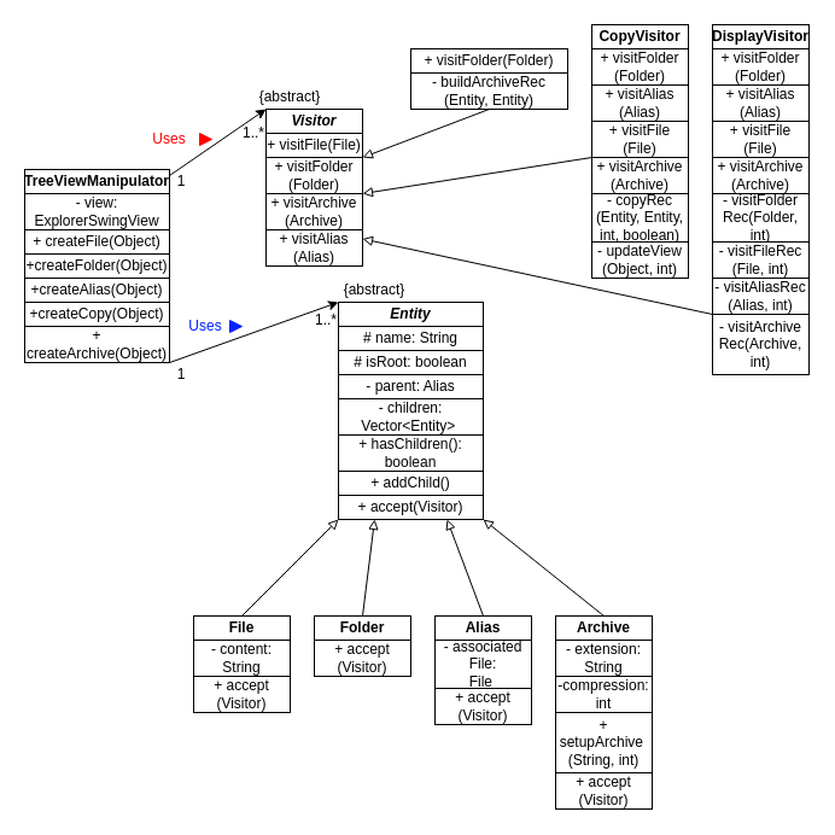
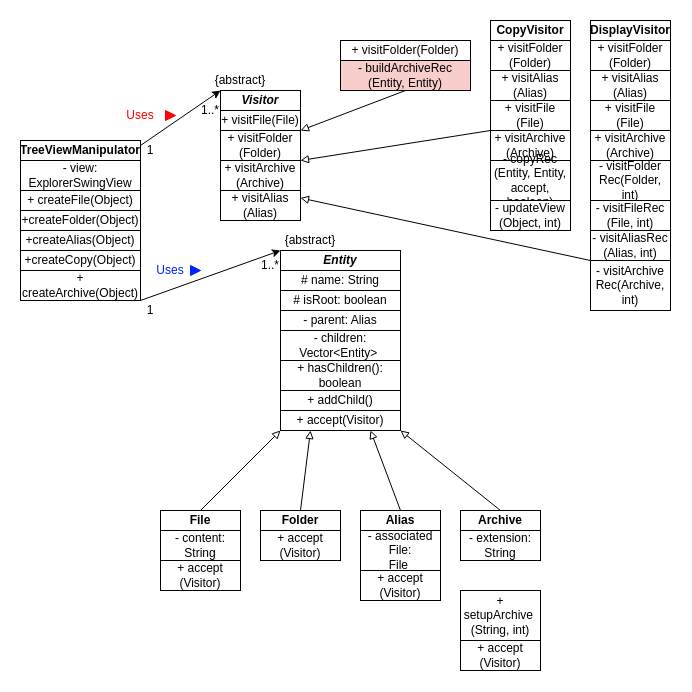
  <mxCell id="0" />
  <mxCell id="1" parent="0" />
  <mxCell id="2" value="" style="rounded=0;whiteSpace=wrap;html=1;fillColor=none;" vertex="1" parent="1"><mxGeometry x="20" y="140" width="120" height="20" as="geometry" /></mxCell>
  <mxCell id="3" value="&lt;b&gt;TreeViewManipulator&lt;/b&gt;" style="text;html=1;strokeColor=none;fillColor=none;align=center;verticalAlign=middle;whiteSpace=wrap;rounded=0;" vertex="1" parent="1"><mxGeometry x="60" y="140" width="40" height="20" as="geometry" /></mxCell>
  <mxCell id="4" value="- view:&lt;br&gt;ExplorerSwingView" style="rounded=0;whiteSpace=wrap;html=1;strokeColor=#000000;fillColor=none;" vertex="1" parent="1"><mxGeometry x="20" y="160" width="120" height="30" as="geometry" /></mxCell>
  <mxCell id="5" value="+ createFile(Object)" style="rounded=0;whiteSpace=wrap;html=1;strokeColor=#000000;fillColor=none;" vertex="1" parent="1"><mxGeometry x="20" y="190" width="120" height="20" as="geometry" /></mxCell>
  <mxCell id="6" value="+createFolder(Object)" style="rounded=0;whiteSpace=wrap;html=1;strokeColor=#000000;fillColor=none;" vertex="1" parent="1"><mxGeometry x="20" y="210" width="120" height="20" as="geometry" /></mxCell>
  <mxCell id="7" value="+createAlias(Object)" style="rounded=0;whiteSpace=wrap;html=1;strokeColor=#000000;fillColor=none;" vertex="1" parent="1"><mxGeometry x="20" y="230" width="120" height="20" as="geometry" /></mxCell>
  <mxCell id="8" value="+createCopy(Object)" style="rounded=0;whiteSpace=wrap;html=1;strokeColor=#000000;fillColor=none;" vertex="1" parent="1"><mxGeometry x="20" y="250" width="120" height="20" as="geometry" /></mxCell>
  <mxCell id="9" value="+ createArchive(Object)" style="rounded=0;whiteSpace=wrap;html=1;strokeColor=#000000;fillColor=none;" vertex="1" parent="1"><mxGeometry x="20" y="270" width="120" height="30" as="geometry" /></mxCell>
  <mxCell id="10" value="&lt;b&gt;File&lt;/b&gt;" style="rounded=0;whiteSpace=wrap;html=1;" vertex="1" parent="1"><mxGeometry x="160" y="510" width="80" height="20" as="geometry" /></mxCell>
  <mxCell id="11" value="&lt;b&gt;Folder&lt;/b&gt;&lt;span style=&quot;color: rgba(0 , 0 , 0 , 0) ; font-family: monospace ; font-size: 0px&quot;&gt;%3CmxGraphModel%3E%3Croot%3E%3CmxCell%20id%3D%220%22%2F%3E%3CmxCell%20id%3D%221%22%20parent%3D%220%22%2F%3E%3CmxCell%20id%3D%222%22%20value%3D%22%26lt%3Bb%26gt%3BFile%26lt%3B%2Fb%26gt%3B%22%20style%3D%22rounded%3D0%3BwhiteSpace%3Dwrap%3Bhtml%3D1%3B%22%20vertex%3D%221%22%20parent%3D%221%22%3E%3CmxGeometry%20x%3D%2240%22%20y%3D%22360%22%20width%3D%22120%22%20height%3D%2220%22%20as%3D%22geometry%22%2F%3E%3C%2FmxCell%3E%3C%2Froot%3E%3C%2FmxGraphModel%3E&lt;/span&gt;" style="rounded=0;whiteSpace=wrap;html=1;" vertex="1" parent="1"><mxGeometry x="260" y="510" width="80" height="20" as="geometry" /></mxCell>
  <mxCell id="12" value="&lt;b&gt;Alias&lt;/b&gt;" style="rounded=0;whiteSpace=wrap;html=1;" vertex="1" parent="1"><mxGeometry x="360" y="510" width="80" height="20" as="geometry" /></mxCell>
  <mxCell id="13" value="&lt;b&gt;Archive&lt;/b&gt;" style="rounded=0;whiteSpace=wrap;html=1;" vertex="1" parent="1"><mxGeometry x="460" y="510" width="80" height="20" as="geometry" /></mxCell>
  <mxCell id="14" value="- content:&lt;br&gt;&amp;nbsp;String&amp;nbsp;" style="rounded=0;whiteSpace=wrap;html=1;" vertex="1" parent="1"><mxGeometry x="160" y="530" width="80" height="30" as="geometry" /></mxCell>
  <mxCell id="15" value="" style="endArrow=block;html=1;endFill=0;exitX=0.5;exitY=0;exitDx=0;exitDy=0;entryX=0;entryY=1;entryDx=0;entryDy=0;" edge="1" parent="1" source="10"><mxGeometry width="50" height="50" relative="1" as="geometry"><mxPoint x="230" y="440" as="sourcePoint" /><mxPoint x="280" y="430" as="targetPoint" /></mxGeometry></mxCell>
  <mxCell id="16" value="" style="endArrow=block;html=1;endFill=0;exitX=0.5;exitY=0;exitDx=0;exitDy=0;entryX=0.25;entryY=1;entryDx=0;entryDy=0;" edge="1" parent="1" source="11"><mxGeometry width="50" height="50" relative="1" as="geometry"><mxPoint x="210" y="520" as="sourcePoint" /><mxPoint x="310" y="430" as="targetPoint" /></mxGeometry></mxCell>
  <mxCell id="17" value="" style="endArrow=block;html=1;endFill=0;exitX=0.5;exitY=0;exitDx=0;exitDy=0;entryX=0.75;entryY=1;entryDx=0;entryDy=0;" edge="1" parent="1"><mxGeometry width="50" height="50" relative="1" as="geometry"><mxPoint x="400" y="510" as="sourcePoint" /><mxPoint x="370" y="430" as="targetPoint" /></mxGeometry></mxCell>
  <mxCell id="18" value="" style="endArrow=block;html=1;endFill=0;exitX=0.5;exitY=0;exitDx=0;exitDy=0;entryX=1;entryY=1;entryDx=0;entryDy=0;" edge="1" parent="1"><mxGeometry width="50" height="50" relative="1" as="geometry"><mxPoint x="500" y="510" as="sourcePoint" /><mxPoint x="400" y="430" as="targetPoint" /></mxGeometry></mxCell>
  <mxCell id="19" value="- associated&lt;br&gt;File:&lt;br&gt;File&amp;nbsp;" style="rounded=0;whiteSpace=wrap;html=1;" vertex="1" parent="1"><mxGeometry x="360" y="530" width="80" height="40" as="geometry" /></mxCell>
  <mxCell id="20" value="- extension: String" style="rounded=0;whiteSpace=wrap;html=1;" vertex="1" parent="1"><mxGeometry x="460" y="530" width="80" height="30" as="geometry" /></mxCell>
- <mxCell id="21" value="-compression: int" style="rounded=0;whiteSpace=wrap;html=1;" vertex="1" parent="1"><mxGeometry x="460" y="560" width="80" height="30" as="geometry" /></mxCell>
  <mxCell id="22" value="+ setupArchive&amp;nbsp; (String, int)" style="rounded=0;whiteSpace=wrap;html=1;" vertex="1" parent="1"><mxGeometry x="460" y="590" width="80" height="50" as="geometry" /></mxCell>
  <mxCell id="23" value="" style="rounded=0;whiteSpace=wrap;html=1;" vertex="1" parent="1"><mxGeometry x="280" y="250" width="120" height="20" as="geometry" /></mxCell>
  <mxCell id="24" value="&lt;i&gt;&lt;b&gt;Entity&lt;/b&gt;&lt;/i&gt;" style="text;html=1;strokeColor=none;fillColor=none;align=center;verticalAlign=middle;whiteSpace=wrap;rounded=0;" vertex="1" parent="1"><mxGeometry x="320" y="250" width="40" height="20" as="geometry" /></mxCell>
  <mxCell id="25" value="# name: String" style="rounded=0;whiteSpace=wrap;html=1;" vertex="1" parent="1"><mxGeometry x="280" y="270" width="120" height="20" as="geometry" /></mxCell>
  <mxCell id="26" value="# isRoot: boolean" style="rounded=0;whiteSpace=wrap;html=1;" vertex="1" parent="1"><mxGeometry x="280" y="290" width="120" height="20" as="geometry" /></mxCell>
  <mxCell id="27" value="- parent: Alias" style="rounded=0;whiteSpace=wrap;html=1;" vertex="1" parent="1"><mxGeometry x="280" y="310" width="120" height="20" as="geometry" /></mxCell>
  <mxCell id="28" value="- children:&lt;br&gt;Vector&amp;lt;Entity&amp;gt;&amp;nbsp;" style="rounded=0;whiteSpace=wrap;html=1;" vertex="1" parent="1"><mxGeometry x="280" y="330" width="120" height="30" as="geometry" /></mxCell>
  <mxCell id="29" value="+ hasChildren(): boolean" style="rounded=0;whiteSpace=wrap;html=1;" vertex="1" parent="1"><mxGeometry x="280" y="360" width="120" height="30" as="geometry" /></mxCell>
  <mxCell id="30" style="edgeStyle=orthogonalEdgeStyle;rounded=0;orthogonalLoop=1;jettySize=auto;html=1;exitX=0.5;exitY=1;exitDx=0;exitDy=0;" edge="1" parent="1" source="24" target="24"><mxGeometry relative="1" as="geometry" /></mxCell>
  <mxCell id="31" value="{abstract}" style="text;html=1;strokeColor=none;fillColor=none;align=center;verticalAlign=middle;whiteSpace=wrap;rounded=0;" vertex="1" parent="1"><mxGeometry x="290" y="230" width="40" height="20" as="geometry" /></mxCell>
  <mxCell id="32" value="+ addChild()" style="rounded=0;whiteSpace=wrap;html=1;" vertex="1" parent="1"><mxGeometry x="280" y="390" width="120" height="20" as="geometry" /></mxCell>
  <mxCell id="33" value="+ accept(Visitor)" style="rounded=0;whiteSpace=wrap;html=1;" vertex="1" parent="1"><mxGeometry x="280" y="410" width="120" height="20" as="geometry" /></mxCell>
  <mxCell id="34" value="&lt;b&gt;&lt;i&gt;Visitor&lt;/i&gt;&lt;/b&gt;" style="rounded=0;whiteSpace=wrap;html=1;" vertex="1" parent="1"><mxGeometry x="220" y="90" width="80" height="20" as="geometry" /></mxCell>
  <mxCell id="35" value="+ visitFile(File)" style="rounded=0;whiteSpace=wrap;html=1;" vertex="1" parent="1"><mxGeometry x="220" y="110" width="80" height="20" as="geometry" /></mxCell>
  <mxCell id="36" value="{abstract}" style="text;html=1;strokeColor=none;fillColor=none;align=center;verticalAlign=middle;whiteSpace=wrap;rounded=0;" vertex="1" parent="1"><mxGeometry x="220" y="70" width="40" height="20" as="geometry" /></mxCell>
  <mxCell id="37" value="+ visitFolder (Folder)" style="rounded=0;whiteSpace=wrap;html=1;" vertex="1" parent="1"><mxGeometry x="220" y="130" width="80" height="30" as="geometry" /></mxCell>
  <mxCell id="38" value="+ visitArchive (Archive)" style="rounded=0;whiteSpace=wrap;html=1;" vertex="1" parent="1"><mxGeometry x="220" y="160" width="80" height="30" as="geometry" /></mxCell>
  <mxCell id="39" value="+ visitAlias (Alias)" style="rounded=0;whiteSpace=wrap;html=1;" vertex="1" parent="1"><mxGeometry x="220" y="190" width="80" height="30" as="geometry" /></mxCell>
  <mxCell id="40" value="+ visitFolder(Folder)" style="rounded=0;whiteSpace=wrap;html=1;" vertex="1" parent="1"><mxGeometry x="340" y="40" width="130" height="20" as="geometry" /></mxCell>
- <mxCell id="41" value="- buildArchiveRec&lt;br&gt;(Entity, Entity)" style="rounded=0;whiteSpace=wrap;html=1;" vertex="1" parent="1"><mxGeometry x="340" y="60" width="130" height="30" as="geometry" /></mxCell>
+ <mxCell id="41" value="- buildArchiveRec&lt;br&gt;(Entity, Entity)" style="rounded=0;whiteSpace=wrap;html=1;fillColor=#f8cecc;" vertex="1" parent="1"><mxGeometry x="340" y="60" width="130" height="30" as="geometry" /></mxCell>
  <mxCell id="42" value="&lt;b&gt;CopyVisitor&lt;/b&gt;" style="rounded=0;whiteSpace=wrap;html=1;" vertex="1" parent="1"><mxGeometry x="490" y="20" width="80" height="20" as="geometry" /></mxCell>
  <mxCell id="43" value="+ visitFolder (Folder)" style="rounded=0;whiteSpace=wrap;html=1;" vertex="1" parent="1"><mxGeometry x="490" y="40" width="80" height="30" as="geometry" /></mxCell>
  <mxCell id="44" value="+ visitAlias (Alias)" style="rounded=0;whiteSpace=wrap;html=1;" vertex="1" parent="1"><mxGeometry x="490" y="70" width="80" height="30" as="geometry" /></mxCell>
  <mxCell id="45" value="+ visitFile (File)" style="rounded=0;whiteSpace=wrap;html=1;" vertex="1" parent="1"><mxGeometry x="490" y="100" width="80" height="30" as="geometry" /></mxCell>
  <mxCell id="46" value="+ visitArchive (Archive)" style="rounded=0;whiteSpace=wrap;html=1;" vertex="1" parent="1"><mxGeometry x="490" y="130" width="80" height="30" as="geometry" /></mxCell>
- <mxCell id="47" value="- copyRec (Entity, Entity, int, boolean)" style="rounded=0;whiteSpace=wrap;html=1;" vertex="1" parent="1"><mxGeometry x="490" y="160" width="80" height="40" as="geometry" /></mxCell>
+ <mxCell id="47" value="- copyRec (Entity, Entity, accept, boolean)" style="rounded=0;whiteSpace=wrap;html=1;" vertex="1" parent="1"><mxGeometry x="490" y="160" width="80" height="40" as="geometry" /></mxCell>
  <mxCell id="48" value="- updateView&lt;br&gt;(Object, int)" style="rounded=0;whiteSpace=wrap;html=1;" vertex="1" parent="1"><mxGeometry x="490" y="200" width="80" height="30" as="geometry" /></mxCell>
  <mxCell id="49" value="&lt;b&gt;DisplayVisitor&lt;/b&gt;" style="rounded=0;whiteSpace=wrap;html=1;" vertex="1" parent="1"><mxGeometry x="590" y="20" width="80" height="20" as="geometry" /></mxCell>
  <mxCell id="50" value="+ visitFolder (Folder)" style="rounded=0;whiteSpace=wrap;html=1;" vertex="1" parent="1"><mxGeometry x="590" y="40" width="80" height="30" as="geometry" /></mxCell>
  <mxCell id="51" value="+ visitAlias (Alias)" style="rounded=0;whiteSpace=wrap;html=1;" vertex="1" parent="1"><mxGeometry x="590" y="70" width="80" height="30" as="geometry" /></mxCell>
  <mxCell id="52" value="+ visitFile (File)" style="rounded=0;whiteSpace=wrap;html=1;" vertex="1" parent="1"><mxGeometry x="590" y="100" width="80" height="30" as="geometry" /></mxCell>
  <mxCell id="53" value="+ visitArchive (Archive)" style="rounded=0;whiteSpace=wrap;html=1;" vertex="1" parent="1"><mxGeometry x="590" y="130" width="80" height="30" as="geometry" /></mxCell>
  <mxCell id="54" value="- visitFolder Rec(Folder,&lt;br&gt;int)" style="rounded=0;whiteSpace=wrap;html=1;" vertex="1" parent="1"><mxGeometry x="590" y="160" width="80" height="40" as="geometry" /></mxCell>
  <mxCell id="55" value="- visitFileRec&lt;br&gt;(File, int)" style="rounded=0;whiteSpace=wrap;html=1;" vertex="1" parent="1"><mxGeometry x="590" y="200" width="80" height="30" as="geometry" /></mxCell>
  <mxCell id="56" value="- visitAliasRec&lt;br&gt;(Alias, int)" style="rounded=0;whiteSpace=wrap;html=1;" vertex="1" parent="1"><mxGeometry x="590" y="230" width="80" height="30" as="geometry" /></mxCell>
  <mxCell id="57" value="- visitArchive Rec(Archive,&lt;br&gt;int)" style="rounded=0;whiteSpace=wrap;html=1;" vertex="1" parent="1"><mxGeometry x="590" y="260" width="80" height="50" as="geometry" /></mxCell>
  <mxCell id="58" value="" style="endArrow=classic;html=1;exitX=1;exitY=1;exitDx=0;exitDy=0;entryX=0;entryY=0;entryDx=0;entryDy=0;" edge="1" parent="1" source="9" target="23"><mxGeometry width="50" height="50" relative="1" as="geometry"><mxPoint x="160" y="260" as="sourcePoint" /><mxPoint x="370" y="240" as="targetPoint" /></mxGeometry></mxCell>
  <mxCell id="59" value="" style="endArrow=block;html=1;endFill=0;exitX=0.5;exitY=1;exitDx=0;exitDy=0;entryX=1;entryY=0;entryDx=0;entryDy=0;" edge="1" parent="1" source="41" target="37"><mxGeometry width="50" height="50" relative="1" as="geometry"><mxPoint x="320" y="370" as="sourcePoint" /><mxPoint x="220" y="290" as="targetPoint" /></mxGeometry></mxCell>
  <mxCell id="60" value="" style="endArrow=block;html=1;endFill=0;exitX=0;exitY=1;exitDx=0;exitDy=0;entryX=1;entryY=0;entryDx=0;entryDy=0;" edge="1" parent="1" source="45" target="38"><mxGeometry width="50" height="50" relative="1" as="geometry"><mxPoint x="415" y="100" as="sourcePoint" /><mxPoint x="310" y="140" as="targetPoint" /></mxGeometry></mxCell>
  <mxCell id="61" value="" style="endArrow=block;html=1;endFill=0;exitX=0;exitY=0;exitDx=0;exitDy=0;entryX=1;entryY=0.25;entryDx=0;entryDy=0;" edge="1" parent="1" source="57" target="39"><mxGeometry width="50" height="50" relative="1" as="geometry"><mxPoint x="500" y="140" as="sourcePoint" /><mxPoint x="310" y="170" as="targetPoint" /></mxGeometry></mxCell>
  <mxCell id="62" value="" style="endArrow=classic;html=1;exitX=1;exitY=0.25;exitDx=0;exitDy=0;entryX=0;entryY=0;entryDx=0;entryDy=0;" edge="1" parent="1" source="2" target="34"><mxGeometry width="50" height="50" relative="1" as="geometry"><mxPoint x="150" y="310" as="sourcePoint" /><mxPoint x="270" y="330" as="targetPoint" /></mxGeometry></mxCell>
  <mxCell id="63" value="+ accept&lt;br&gt;(Visitor)" style="rounded=0;whiteSpace=wrap;html=1;" vertex="1" parent="1"><mxGeometry x="160" y="560" width="80" height="30" as="geometry" /></mxCell>
  <mxCell id="64" value="+ accept&lt;br&gt;(Visitor)" style="rounded=0;whiteSpace=wrap;html=1;" vertex="1" parent="1"><mxGeometry x="260" y="530" width="80" height="30" as="geometry" /></mxCell>
  <mxCell id="65" value="+ accept&lt;br&gt;(Visitor)" style="rounded=0;whiteSpace=wrap;html=1;" vertex="1" parent="1"><mxGeometry x="360" y="570" width="80" height="30" as="geometry" /></mxCell>
  <mxCell id="66" value="+ accept&lt;br&gt;(Visitor)" style="rounded=0;whiteSpace=wrap;html=1;" vertex="1" parent="1"><mxGeometry x="460" y="640" width="80" height="30" as="geometry" /></mxCell>
  <mxCell id="67" value="1" style="text;html=1;strokeColor=none;fillColor=none;align=center;verticalAlign=middle;whiteSpace=wrap;rounded=0;" vertex="1" parent="1"><mxGeometry x="130" y="140" width="40" height="20" as="geometry" /></mxCell>
  <mxCell id="68" value="1" style="text;html=1;strokeColor=none;fillColor=none;align=center;verticalAlign=middle;whiteSpace=wrap;rounded=0;" vertex="1" parent="1"><mxGeometry x="130" y="300" width="40" height="20" as="geometry" /></mxCell>
  <mxCell id="69" value="1..*" style="text;html=1;strokeColor=none;fillColor=none;align=center;verticalAlign=middle;whiteSpace=wrap;rounded=0;" vertex="1" parent="1"><mxGeometry x="250" y="255" width="40" height="20" as="geometry" /></mxCell>
  <mxCell id="70" value="1..*" style="text;html=1;strokeColor=none;fillColor=none;align=center;verticalAlign=middle;whiteSpace=wrap;rounded=0;" vertex="1" parent="1"><mxGeometry x="190" y="100" width="40" height="20" as="geometry" /></mxCell>
  <mxCell id="71" value="&lt;font color=&quot;#ff0000&quot;&gt;Uses&lt;/font&gt;" style="text;html=1;strokeColor=none;fillColor=none;align=center;verticalAlign=middle;whiteSpace=wrap;rounded=0;" vertex="1" parent="1"><mxGeometry x="120" y="105" width="40" height="20" as="geometry" /></mxCell>
  <mxCell id="72" value="&lt;font color=&quot;#0022ff&quot;&gt;Uses&lt;/font&gt;" style="text;html=1;strokeColor=none;fillColor=none;align=center;verticalAlign=middle;whiteSpace=wrap;rounded=0;" vertex="1" parent="1"><mxGeometry x="150" y="260" width="40" height="20" as="geometry" /></mxCell>
  <mxCell id="73" value="" style="triangle;whiteSpace=wrap;html=1;direction=east;strokeColor=#FF0000;fillColor=#FF0000;" vertex="1" parent="1"><mxGeometry x="165" y="110" width="10" height="10" as="geometry" /></mxCell>
  <mxCell id="74" value="" style="triangle;whiteSpace=wrap;html=1;direction=east;fillColor=#0022FF;strokeColor=#0022FF;" vertex="1" parent="1"><mxGeometry x="190" y="265" width="10" height="10" as="geometry" /></mxCell>
